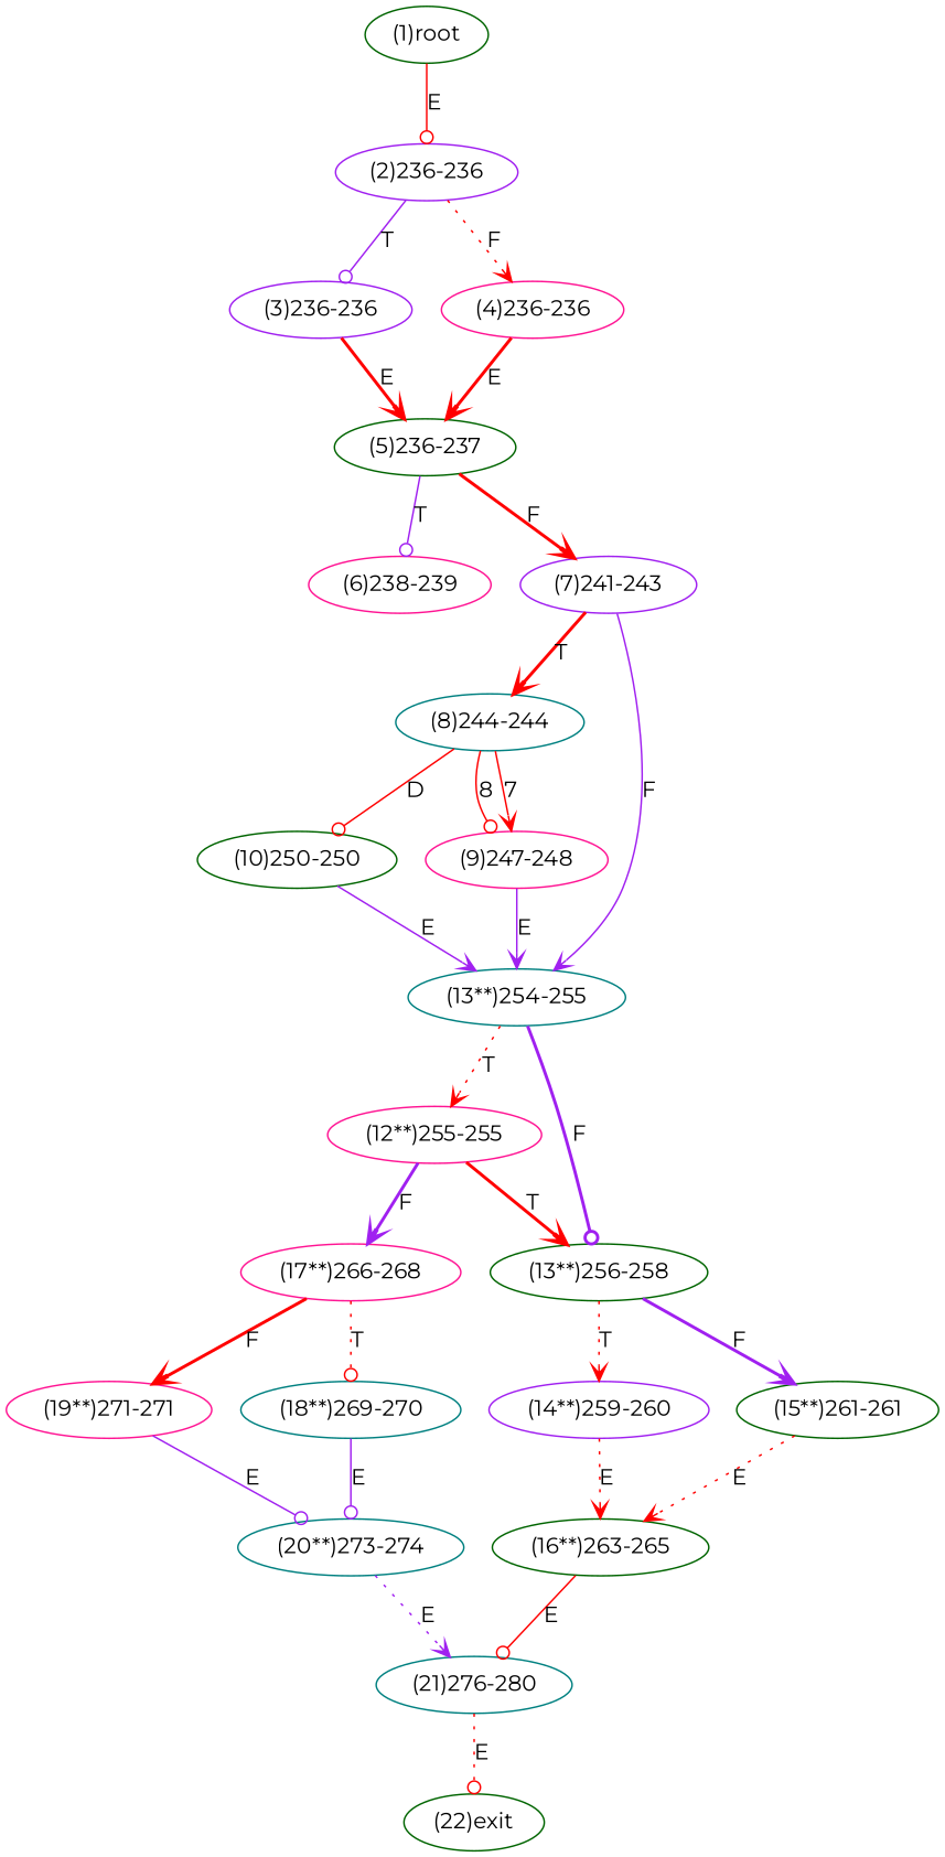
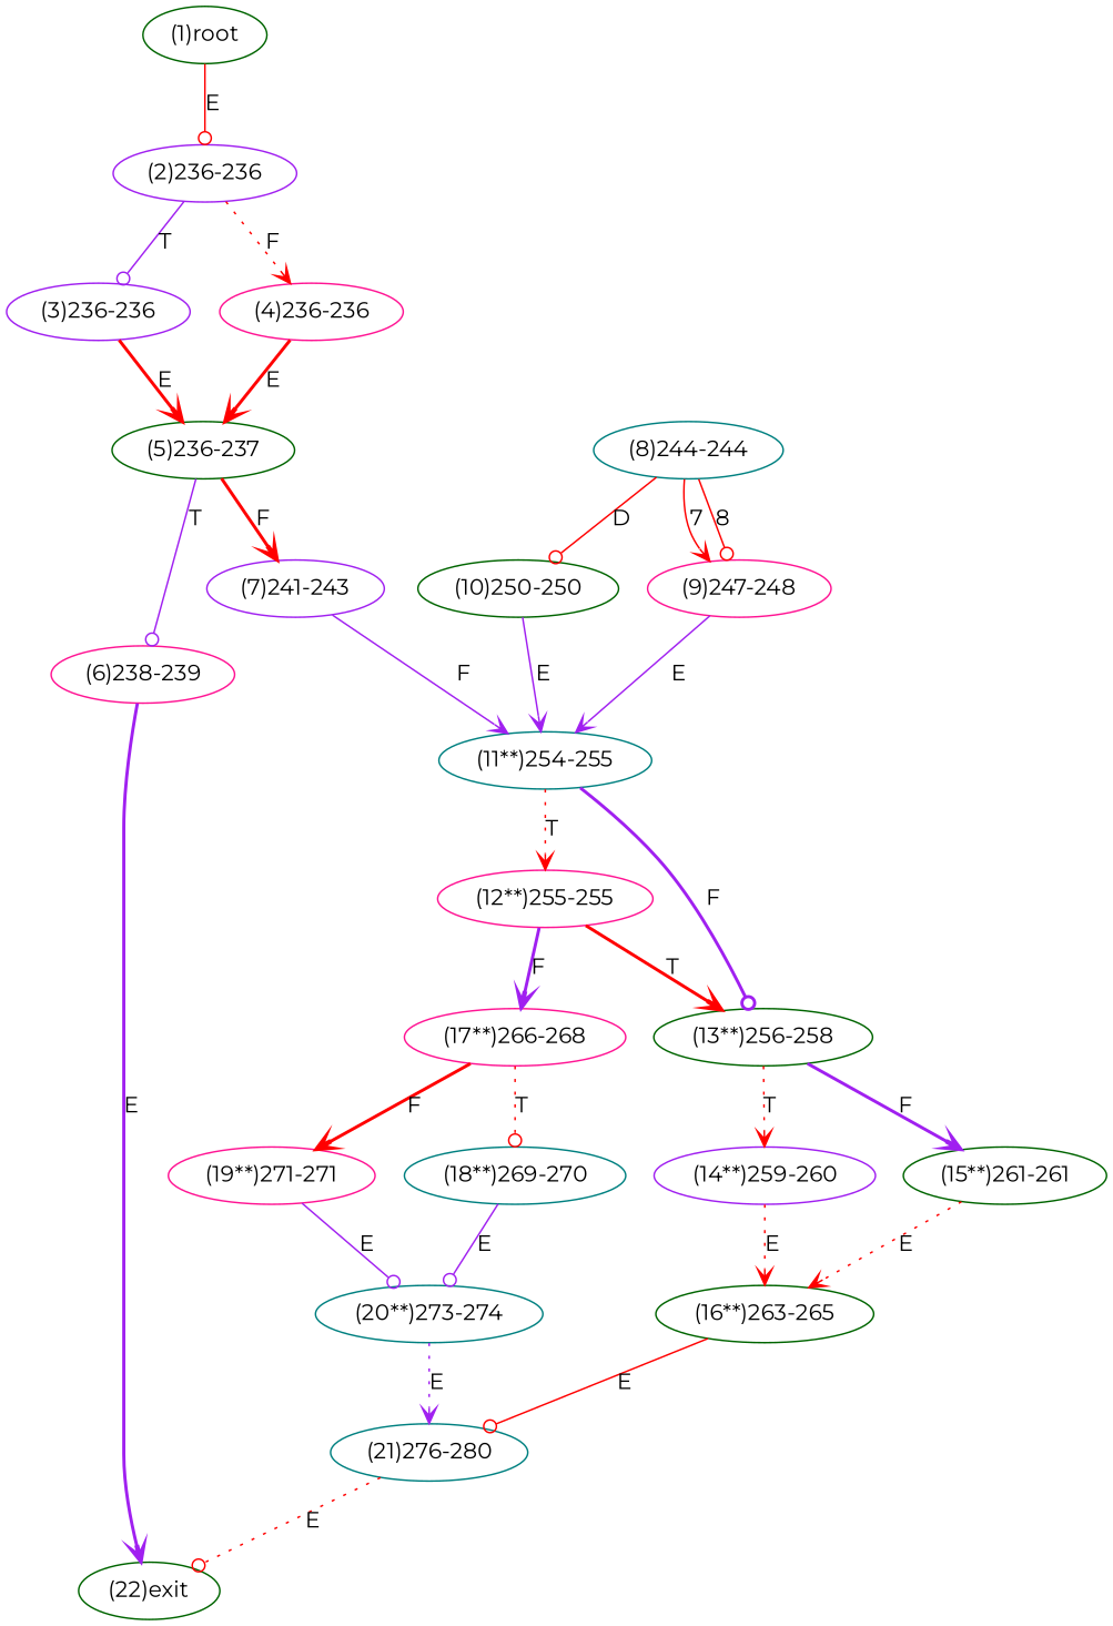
  digraph {
    fontname=Montserrat
    node [color=darkgreen fontname=Montserrat]
    edge [arrowhead=vee color=red fontname=Montserrat style=solid]
    n1 [label="(1)root"]
    n2 [color=purple label="(2)236-236"]
    n3 [color=purple label="(3)236-236"]
    n4 [color=deeppink label="(4)236-236"]
    n5 [label="(5)236-237"]
    n6 [color=deeppink label="(6)238-239"]
    n7 [color=purple label="(7)241-243"]
    n8 [label="(22)exit"]
    n9 [color=teal label="(8)244-244"]
-   n10 [color=teal label="(13**)254-255"]
+   n10 [color=teal label="(11**)254-255"]
    n11 [color=deeppink label="(9)247-248"]
    n12 [label="(10)250-250"]
    n13 [color=deeppink label="(12**)255-255"]
    n14 [label="(13**)256-258"]
    n15 [color=deeppink label="(17**)266-268"]
    n16 [color=purple label="(14**)259-260"]
    n17 [label="(15**)261-261"]
    n18 [color=deeppink label="(19**)271-271"]
    n19 [color=teal label="(18**)269-270"]
    n20 [label="(16**)263-265"]
    n21 [color=teal label="(21)276-280"]
    n22 [color=teal label="(20**)273-274"]
    n1 -> n2 [arrowhead=odot label=E]
    n2 -> n3 [arrowhead=odot color=purple label=T]
    n2 -> n4 [label=F style=dotted]
    n3 -> n5 [label=E style=bold]
    n4 -> n5 [label=E style=bold]
    n5 -> n6 [arrowhead=odot color=purple label=T]
    n5 -> n7 [label=F style=bold]
-   n7 -> n9 [label=T style=bold]
+   n6 -> n8 [color=purple label=E style=bold]
    n7 -> n10 [color=purple label=F]
    n9 -> n11 [label=7]
    n9 -> n11 [arrowhead=odot label=8]
    n9 -> n12 [arrowhead=odot label=D]
    n10 -> n13 [label=T style=dotted]
    n10 -> n14 [arrowhead=odot color=purple label=F style=bold]
    n11 -> n10 [color=purple label=E]
    n12 -> n10 [color=purple label=E]
    n13 -> n14 [label=T style=bold]
    n13 -> n15 [color=purple label=F style=bold]
    n14 -> n16 [label=T style=dotted]
    n14 -> n17 [color=purple label=F style=bold]
    n15 -> n18 [label=F style=bold]
    n15 -> n19 [arrowhead=odot label=T style=dotted]
    n16 -> n20 [label=E style=dotted]
    n17 -> n20 [label=E style=dotted]
    n18 -> n22 [arrowhead=odot color=purple label=E]
    n19 -> n22 [arrowhead=odot color=purple label=E]
    n20 -> n21 [arrowhead=odot label=E]
    n21 -> n8 [arrowhead=odot label=E style=dotted]
    n22 -> n21 [color=purple label=E style=dotted]
  }
